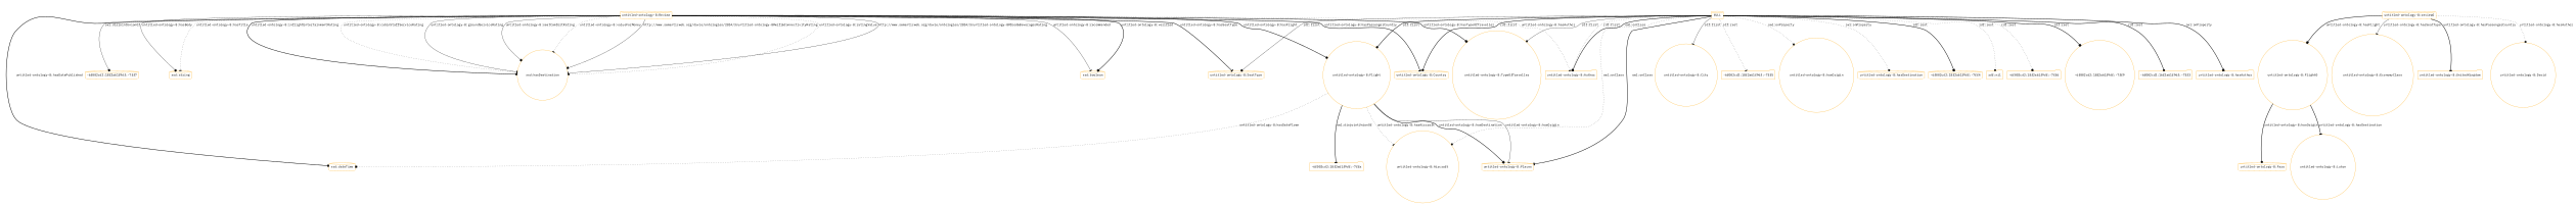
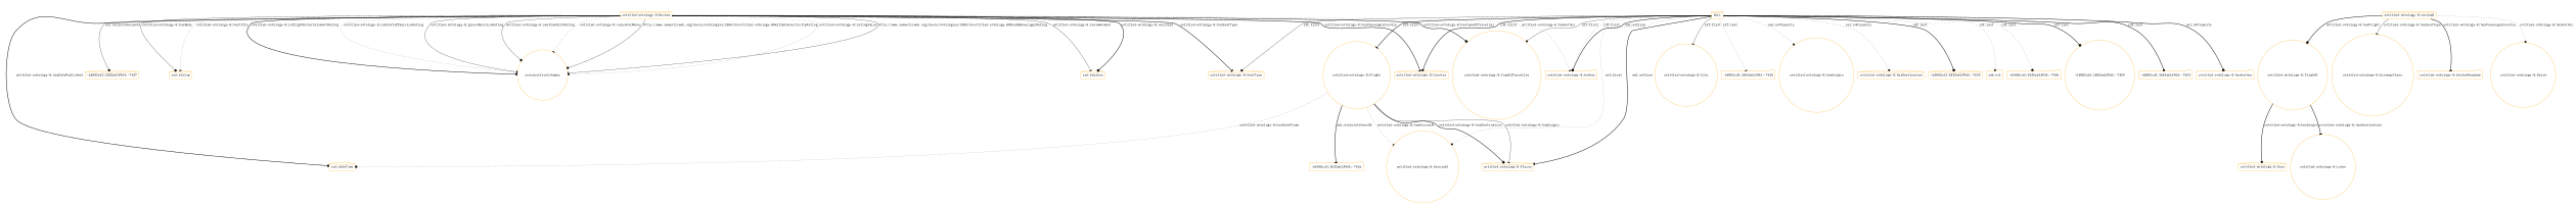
  digraph {
    fontname="IBM Plex Mono"
    rankdir=TB
    node [color=orange fontname="IBM Plex Mono" shape=cylinder]
    edge [arrowhead=tee fontname="IBM Plex Mono" style=bold]
    "untitled-ontology-8:TypeOfTraveller" [shape=circle]
    "untitled-ontology-8:Review"
    "untitled-ontology-8:Author" [shape=folder]
    "untitled-ontology-8:SeatType"
    "untitled-ontology-8:Flight" [shape=circle]
    "untitled-ontology-8:Country"
    "-6f002cd2:18f2a61f9df:-7ff7"
    "xsd:string"
-   "xsd:positiveInteger" [shape=circle label="xsd:hasDestination"]
+   "xsd:positiveInteger" [shape=circle]
    "xsd:boolean"
    "xsd:dateTime"
    "untitled-ontology-8:Aircraft" [shape=circle]
    "untitled-ontology-8:Places"
    "-6f002cd2:18f2a61f9df:-7ffa" [shape=folder]
    NULL
    "untitled-ontology-8:City" [shape=circle]
    "-6f002cd2:18f2a61f9df:-7ff5" [shape=folder]
    "untitled-ontology-8:hasOrigin" [shape=circle]
    "untitled-ontology-8:hasDestination"
    "-6f002cd2:18f2a61f9df:-7ff4"
    "rdf:nil" [shape=folder]
    "-6f002cd2:18f2a61f9df:-7ff6" [shape=folder]
    "-6f002cd2:18f2a61f9df:-7ff9" [shape=circle]
    n24 [label="-6f002cd2:16f2a61f9df:-7ff3" shape=folder]
    "untitled-ontology-8:hasAuthor" [shape=folder]
    "untitled-ontology-8:Flight0" [shape=circle]
    "untitled-ontology-8:Faro"
    "untitled-ontology-8:Luton" [shape=circle]
    "untitled-ontology-8:review0"
    "untitled-ontology-8:EconomyClass" [shape=circle]
    "untitled-ontology-8:UnitedKingdom" [shape=folder]
    "untitled-ontology-8:David" [shape=circle]
    "untitled-ontology-8:Review" -> "untitled-ontology-8:TypeOfTraveller" [arrowhead=box label="untitled-ontology-8:hasTypeOfTraveller"]
    "untitled-ontology-8:Review" -> "untitled-ontology-8:Author" [label="untitled-ontology-8:hasAuthor" style=dotted]
    "untitled-ontology-8:Review" -> "untitled-ontology-8:SeatType" [label="untitled-ontology-8:hasSeatType"]
-   "untitled-ontology-8:Review" -> "untitled-ontology-8:Flight" [arrowhead=dot label="untitled-ontology-8:hasFlight"]
    "untitled-ontology-8:Review" -> "untitled-ontology-8:Country" [label="untitled-ontology-8:hasPassengerCountry"]
    "untitled-ontology-8:Review" -> "-6f002cd2:18f2a61f9df:-7ff7" [arrowhead=box label="owl:disjointUnionOf" style=solid]
    "untitled-ontology-8:Review" -> "xsd:string" [label="untitled-ontology-8:hasTitle" style=dotted]
    "untitled-ontology-8:Review" -> "xsd:string" [arrowhead=box label="untitled-ontology-8:hasBody" style=solid]
    "untitled-ontology-8:Review" -> "xsd:positiveInteger" [arrowhead=box label="untitled-ontology-8:seatComfortRating" style=solid]
    "untitled-ontology-8:Review" -> "xsd:positiveInteger" [label="untitled-ontology-8:valueForMoney" style=dotted]
    "untitled-ontology-8:Review" -> "xsd:positiveInteger" [arrowhead=box label="http://www.semanticweb.org/davie/ontologies/2024/3/untitled-ontology-8#wifi&ConnectivityRating" style=solid]
    "untitled-ontology-8:Review" -> "xsd:positiveInteger" [arrowhead=dot label="untitled-ontology-8:ratingValue" style=dotted]
    "untitled-ontology-8:Review" -> "xsd:positiveInteger" [label="http://www.semanticweb.org/davie/ontologies/2024/3/untitled-ontology-8#food&BeveragesRating" style=solid]
    "untitled-ontology-8:Review" -> "xsd:positiveInteger" [arrowhead=dot label="untitled-ontology-8:inflightEntertainmentRating"]
    "untitled-ontology-8:Review" -> "xsd:positiveInteger" [label="untitled-ontology-8:cabinStaffServiceRating" style=dotted]
    "untitled-ontology-8:Review" -> "xsd:positiveInteger" [label="untitled-ontology-8:groundServiceRating" style=solid]
    "untitled-ontology-8:Review" -> "xsd:boolean" [arrowhead=box label="untitled-ontology-8:verified"]
    "untitled-ontology-8:Review" -> "xsd:boolean" [label="untitled-ontology-8:recommended" style=solid]
    "untitled-ontology-8:Review" -> "xsd:dateTime" [arrowhead=dot label="untitled-ontology-8:hasDatePublished"]
    "untitled-ontology-8:Flight" -> "xsd:dateTime" [arrowhead=box label="untitled-ontology-8:hasDateFlown" style=dotted]
    "untitled-ontology-8:Flight" -> "untitled-ontology-8:Aircraft" [label="untitled-ontology-8:hasAircraft" style=dotted]
    "untitled-ontology-8:Flight" -> "untitled-ontology-8:Places" [label="untitled-ontology-8:hasOrigin" style=solid]
    "untitled-ontology-8:Flight" -> "untitled-ontology-8:Places" [arrowhead=box label="untitled-ontology-8:hasDestination"]
    "untitled-ontology-8:Flight" -> "-6f002cd2:18f2a61f9df:-7ffa" [label="owl:disjointUnionOf"]
    NULL -> "untitled-ontology-8:TypeOfTraveller" [arrowhead=dot label="rdf:first" style=solid]
    NULL -> "untitled-ontology-8:Author" [arrowhead=box label="rdf:first" style=dotted]
    NULL -> "untitled-ontology-8:Author" [arrowhead=dot label="owl:onClass"]
    NULL -> "untitled-ontology-8:SeatType" [arrowhead=box label="rdf:first" style=solid]
-   NULL -> "untitled-ontology-8:Flight" [arrowhead=dot label="rdf:first"]
+   NULL -> "untitled-ontology-8:Flight" [label="rdf:first"]
    NULL -> "untitled-ontology-8:Country" [arrowhead=dot label="rdf:first"]
-   NULL -> "untitled-ontology-8:Aircraft" [arrowhead=dot label="owl:onClass" style=dotted]
+   NULL -> "untitled-ontology-8:Aircraft" [arrowhead=dot label="rdf:first" style=dotted]
    NULL -> "untitled-ontology-8:Places" [label="owl:onClass"]
    NULL -> "untitled-ontology-8:City" [label="rdf:first" style=solid]
    NULL -> "-6f002cd2:18f2a61f9df:-7ff5" [label="rdf:rest" style=dotted]
    NULL -> "untitled-ontology-8:hasOrigin" [arrowhead=dot label="owl:onProperty" style=dotted]
    NULL -> "untitled-ontology-8:hasDestination" [arrowhead=dot label="owl:onProperty" style=dotted]
    NULL -> "-6f002cd2:18f2a61f9df:-7ff4" [arrowhead=box label="rdf:rest"]
    NULL -> "rdf:nil" [arrowhead=dot label="rdf:rest" style=dotted]
    NULL -> "-6f002cd2:18f2a61f9df:-7ff6" [arrowhead=box label="rdf:rest" style=dotted]
    NULL -> "-6f002cd2:18f2a61f9df:-7ff9" [arrowhead=box label="rdf:rest"]
    NULL -> n24 [arrowhead=dot label="rdf:rest"]
    NULL -> "untitled-ontology-8:hasAuthor" [arrowhead=box label="owl:onProperty"]
    "untitled-ontology-8:Flight0" -> "untitled-ontology-8:Faro" [arrowhead=dot label="untitled-ontology-8:hasOrigin"]
    "untitled-ontology-8:Flight0" -> "untitled-ontology-8:Luton" [label="untitled-ontology-8:hasDestination"]
    "untitled-ontology-8:review0" -> "untitled-ontology-8:Flight0" [arrowhead=box label="untitled-ontology-8:hasFlight"]
    "untitled-ontology-8:review0" -> "untitled-ontology-8:EconomyClass" [label="untitled-ontology-8:hasSeatType" style=solid]
    "untitled-ontology-8:review0" -> "untitled-ontology-8:UnitedKingdom" [label="untitled-ontology-8:hasPassengerCountry"]
    "untitled-ontology-8:review0" -> "untitled-ontology-8:David" [arrowhead=dot label="untitled-ontology-8:hasAuthor" style=dotted]
  }
